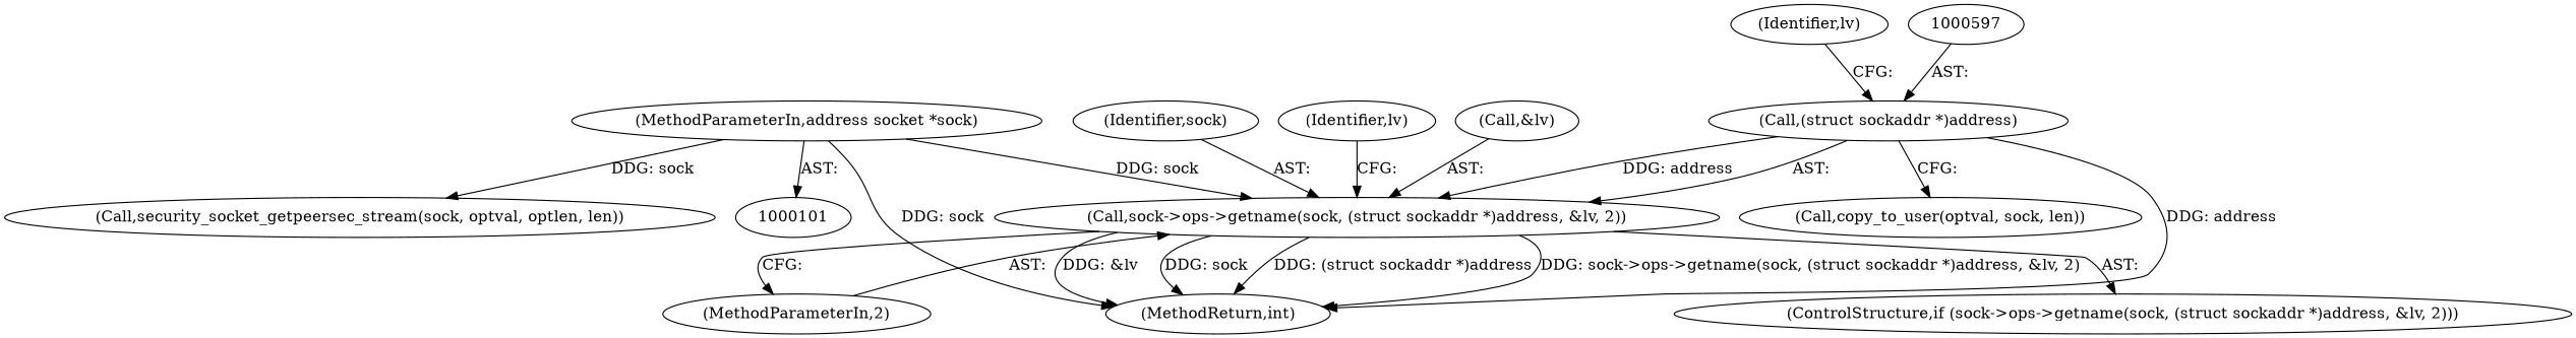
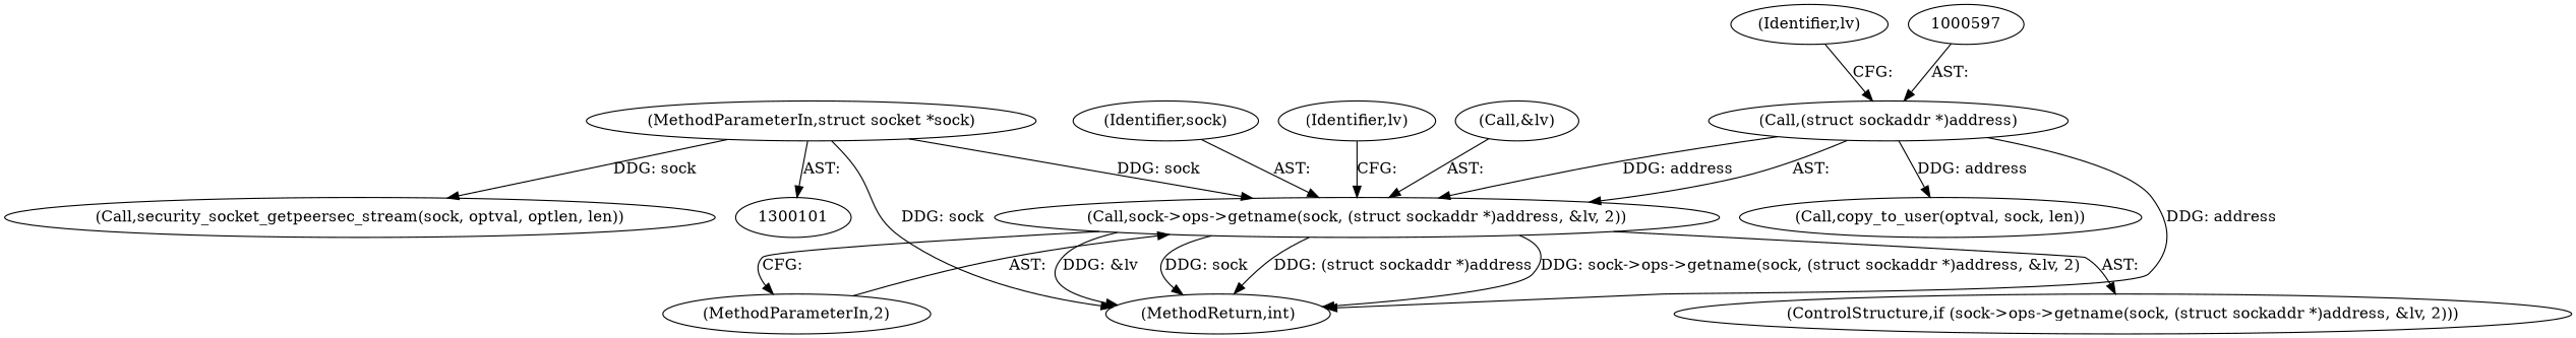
  digraph {
    n1 [label="(Call,sock->ops->getname(sock, (struct sockaddr *)address, &lv, 2))"]
    n2 [label="(MethodParameterIn,2)"]
    n3 [label="(ControlStructure,if (sock->ops->getname(sock, (struct sockaddr *)address, &lv, 2)))"]
    n4 [label="(MethodReturn,int)"]
-   n5 [label="(MethodParameterIn,address socket *sock)"]
+   n5 [label="(MethodParameterIn,struct socket *sock)"]
    n6 [label="(Call,security_socket_getpeersec_stream(sock, optval, optlen, len))"]
-   1000101
+   1000101 [label=1300101]
    n8 [label="(Call,(struct sockaddr *)address)"]
    n9 [label="(Call,copy_to_user(optval, sock, len))"]
    n10 [label="(Identifier,sock)"]
    n11 [label="(Identifier,lv)"]
    n12 [label="(Identifier,lv)"]
    n13 [label="(Call,&lv)"]
    1000597
    n1 -> n2 [label="CFG: "]
    n1 -> n3 [label="AST: "]
    n1 -> n4 [label="DDG: &lv"]
    n1 -> n4 [label="DDG: sock"]
    n1 -> n4 [label="DDG: (struct sockaddr *)address"]
    n1 -> n4 [label="DDG: sock->ops->getname(sock, (struct sockaddr *)address, &lv, 2)"]
    n2 -> n1 [label="AST: "]
    n5 -> n1 [label="DDG: sock"]
    n5 -> n4 [label="DDG: sock"]
    n5 -> n6 [label="DDG: sock"]
    n5 -> 1000101 [label="AST: "]
    n8 -> n1 [label="AST: "]
    n8 -> n1 [label="DDG: address"]
    n8 -> n4 [label="DDG: address"]
-   n8 -> n9 [label="CFG: "]
+   n8 -> n9 [label="DDG: address"]
    n10 -> n1 [label="AST: "]
    n11 -> n8 [label="CFG: "]
    n12 -> n1 [label="CFG: "]
    n13 -> n1 [label="AST: "]
    1000597 -> n8 [label="AST: "]
  }
